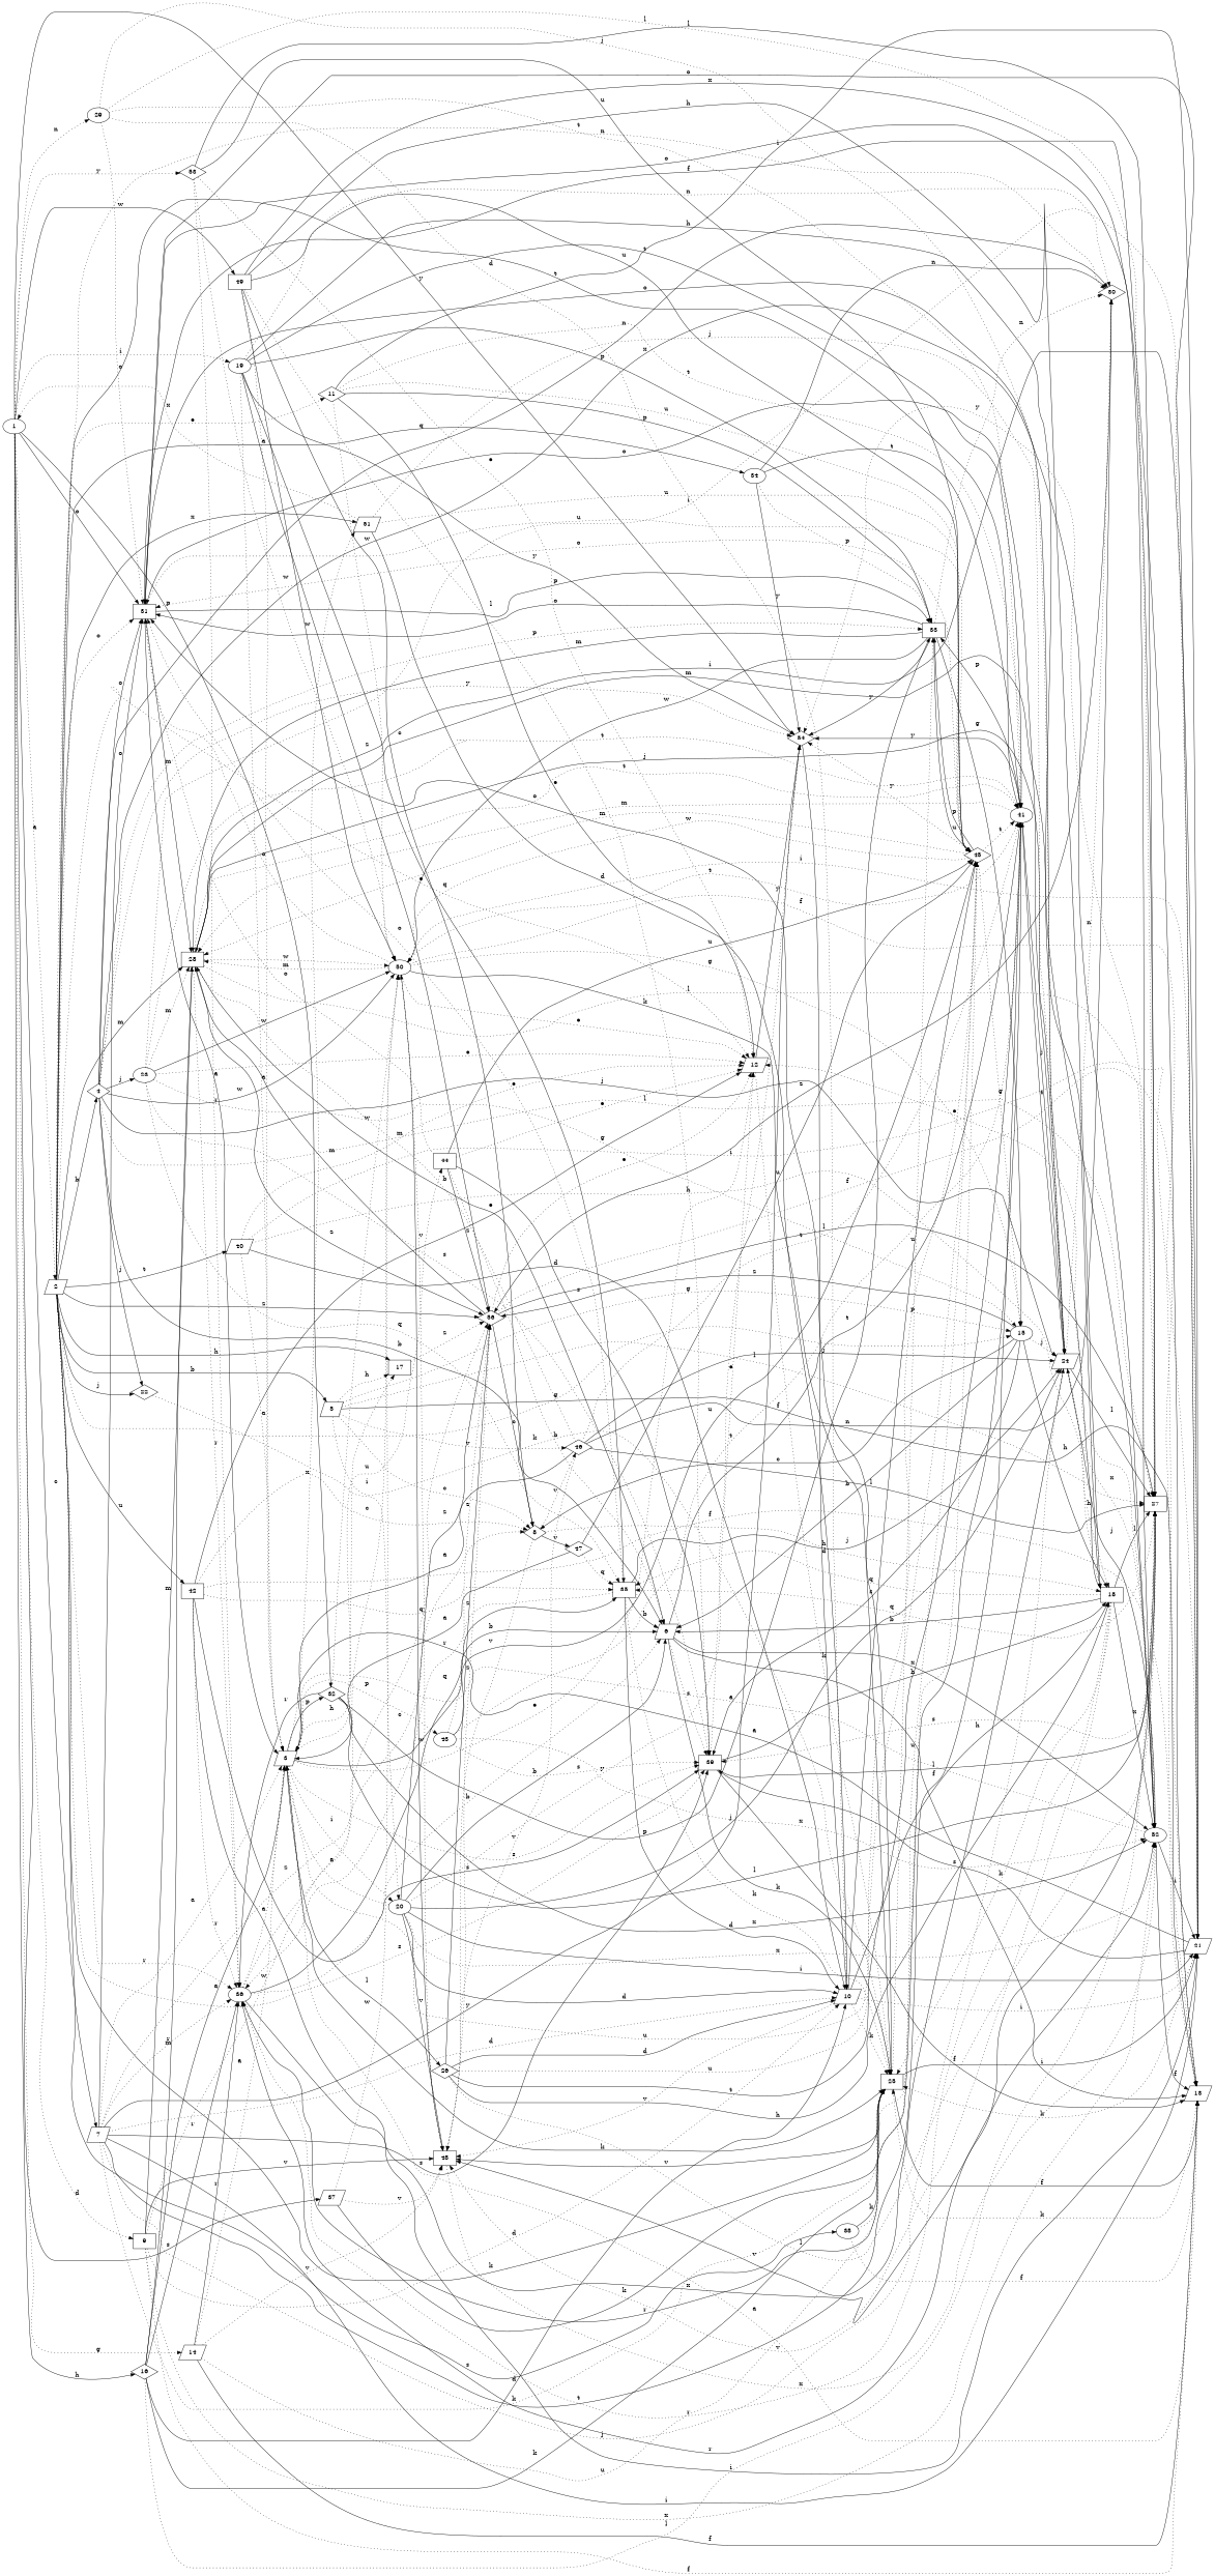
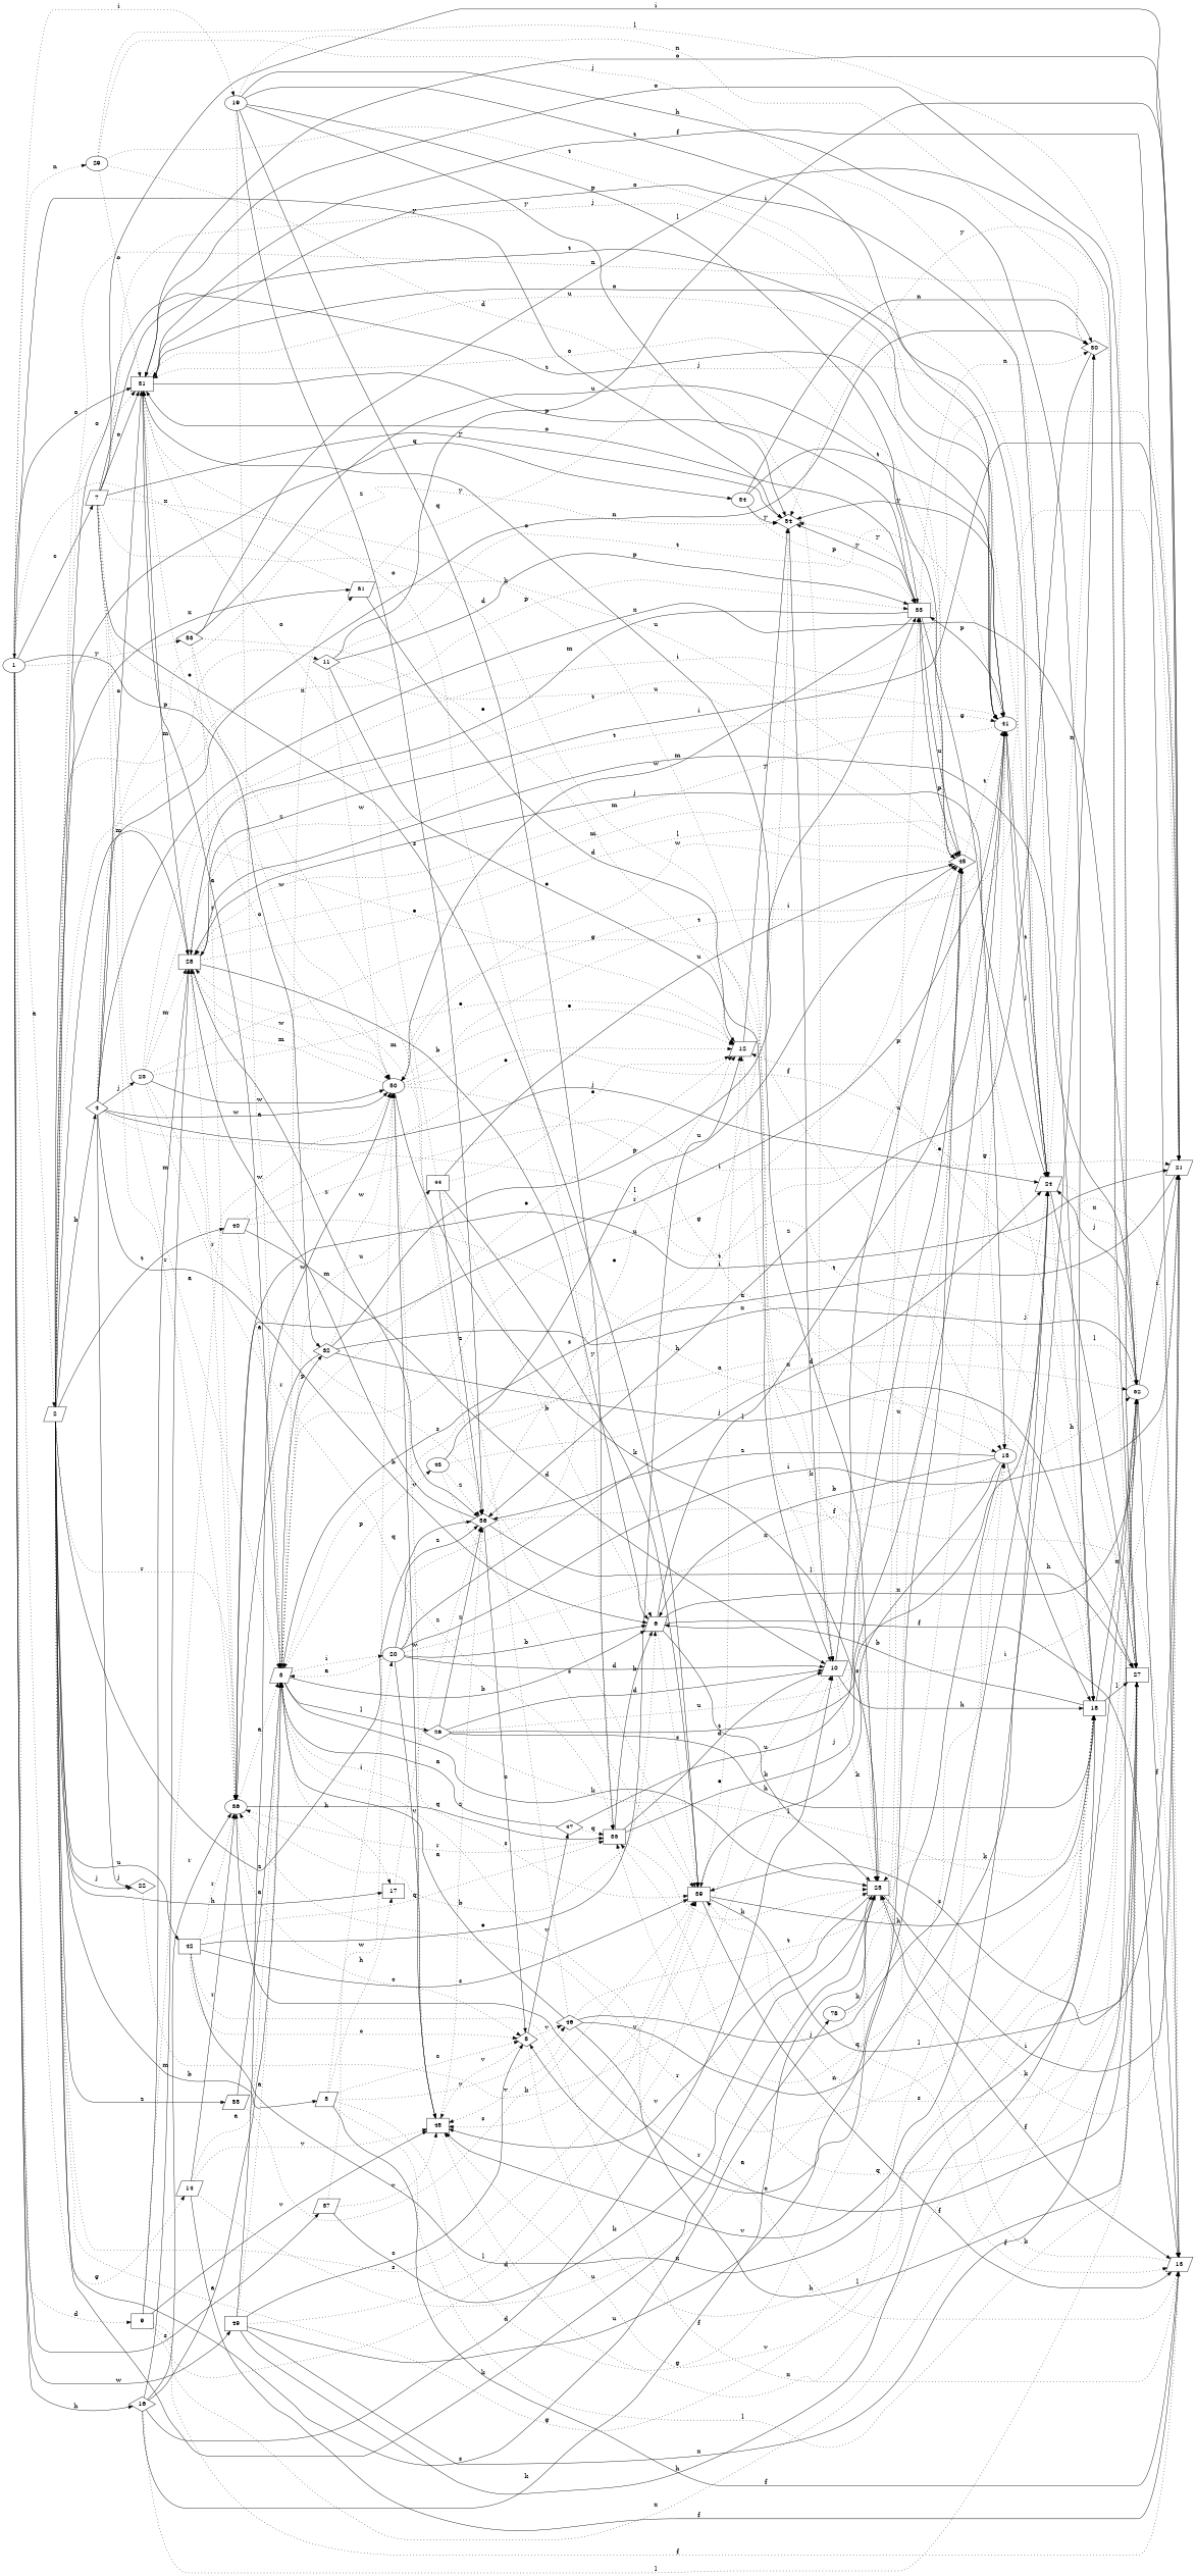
  strict digraph {
    rankdir=LR
    node [shape=parallelogram]
    edge [style=solid]
    1 [shape=ellipse]
    2
    7
    14
    16 [shape=diamond]
    19 [shape=ellipse]
    31 [shape=box]
    49 [shape=box]
    9 [shape=box]
    29 [shape=ellipse]
    54 [shape=diamond]
    53 [shape=diamond]
    37
    32 [shape=diamond]
    51
    36 [shape=ellipse]
    40
+   55
    4 [shape=diamond]
    5
    15 [shape=ellipse]
    28 [shape=box]
    42 [shape=box]
    56 [shape=diamond]
    11 [shape=diamond]
    12
    39 [shape=box]
    25 [shape=box]
-   38 [shape=ellipse]
+   38 [shape=ellipse label=78]
    17 [shape=box]
    22 [shape=diamond]
    41 [shape=ellipse]
    30 [shape=diamond]
    34 [shape=ellipse]
    3
    21
    10
    24
    45 [shape=diamond]
    13
    48 [shape=box]
    27 [shape=box]
    18 [shape=box]
    35 [shape=box]
    33 [shape=box]
    52 [shape=ellipse]
    8 [shape=diamond]
    50 [shape=ellipse]
    6
    23 [shape=ellipse]
    20 [shape=ellipse]
    46 [shape=diamond]
    44 [shape=box]
    26 [shape=diamond]
    43 [shape=ellipse]
    47 [shape=diamond]
    1 -> 2 [label=a style=dotted]
    1 -> 7 [label=c]
    1 -> 14 [label=g style=dotted]
    1 -> 16 [label=h]
    1 -> 19 [label=i style=dotted]
    1 -> 31 [label=o]
    1 -> 49 [label=w]
    1 -> 9 [label=d style=dotted]
    1 -> 29 [label=n style=dotted]
    1 -> 54 [label=y]
    1 -> 53 [label=y style=dotted]
    1 -> 37 [label=s]
    1 -> 32 [label=p]
    2 -> 31 [label=o style=dotted]
    2 -> 51 [label=x]
    2 -> 36 [label=r style=dotted]
    2 -> 40 [label=t]
+   2 -> 55 [label=z]
    2 -> 4 [label=b]
    2 -> 5 [label=b]
    2 -> 15 [label=g style=dotted]
    2 -> 28 [label=m]
    2 -> 42 [label=u]
    2 -> 56 [label=z]
    2 -> 11 [label=e style=dotted]
    2 -> 12 [label=e style=dotted]
    2 -> 39 [label=s style=dotted]
    2 -> 25 [label=k]
    2 -> 38 [label=s]
    2 -> 17 [label=h]
    2 -> 22 [label=j]
    2 -> 41 [label=t]
    2 -> 30 [label=n style=dotted]
    2 -> 34 [label=q]
    7 -> 31 [label=o]
    7 -> 54 [label=y]
    7 -> 36 [label=r style=dotted]
    7 -> 56 [label=z style=dotted]
    7 -> 39 [label=s]
    7 -> 25 [label=k style=dotted]
    7 -> 41 [label=t]
    7 -> 3 [label=a style=dotted]
    7 -> 21 [label=i]
    7 -> 10 [label=d style=dotted]
    7 -> 24 [label=j style=dotted]
    14 -> 36 [label=r]
    14 -> 3 [label=a style=dotted]
    14 -> 45 [label=u style=dotted]
    14 -> 13 [label=f]
    14 -> 48 [label=v style=dotted]
    16 -> 36 [label=r]
    16 -> 28 [label=m]
    16 -> 25 [label=k]
    16 -> 3 [label=a]
    16 -> 10 [label=d]
    16 -> 27 [label=l style=dotted]
    19 -> 54 [label=y]
    19 -> 56 [label=z]
    19 -> 41 [label=t]
    19 -> 30 [label=n style=dotted]
    19 -> 3 [label=a style=dotted]
    19 -> 18 [label=h]
    19 -> 35 [label=q]
    19 -> 33 [label=p]
    31 -> 28 [label=m]
    31 -> 3 [label=a]
    31 -> 45 [label=u style=dotted]
    31 -> 13 [label=f]
    31 -> 33 [label=p]
    49 -> 39 [label=l style=dotted]
    49 -> 3 [label=a style=dotted]
    49 -> 45 [label=u]
    49 -> 18 [label=h]
    49 -> 52 [label=x]
    49 -> 8 [label=c]
    49 -> 50 [label=w]
    9 -> 28 [label=m]
    9 -> 10 [label=d style=dotted]
    9 -> 13 [label=f style=dotted]
    9 -> 48 [label=v]
    9 -> 52 [label=x style=dotted]
    9 -> 50 [label=w style=dotted]
    29 -> 31 [label=o style=dotted]
    29 -> 41 [label=t style=dotted]
    29 -> 10 [label=d style=dotted]
    29 -> 24 [label=j style=dotted]
    29 -> 27 [label=l style=dotted]
    54 -> 10 [label=d]
    53 -> 36 [label=r style=dotted]
    53 -> 12 [label=e style=dotted]
    53 -> 45 [label=u]
    53 -> 27 [label=l]
    53 -> 50 [label=w style=dotted]
    37 -> 25 [label=k]
    37 -> 48 [label=v style=dotted]
    37 -> 50 [label=w style=dotted]
    32 -> 36 [label=r]
    32 -> 27 [label=l]
    32 -> 33 [label=p]
    32 -> 52 [label=x]
    32 -> 50 [label=w style=dotted]
    51 -> 1 [label=x style=dotted]
    51 -> 10 [label=d]
    51 -> 24 [label=j style=dotted]
    51 -> 45 [label=u style=dotted]
    36 -> 3 [label=a style=dotted]
    36 -> 21 [label=i]
    36 -> 35 [label=q]
    36 -> 8 [label=c style=dotted]
    36 -> 6 [label=b style=dotted]
    40 -> 12 [label=e style=dotted]
    40 -> 3 [label=a style=dotted]
    40 -> 21 [label=i style=dotted]
    40 -> 10 [label=d]
    40 -> 18 [label=h style=dotted]
+   55 -> 39 [label=s style=dotted]
+   55 -> 3 [label=a]
    4 -> 31 [label=o]
    4 -> 54 [label=y style=dotted]
    4 -> 22 [label=j]
    4 -> 30 [label=n]
    4 -> 24 [label=j]
    4 -> 27 [label=l style=dotted]
    4 -> 33 [label=p style=dotted]
    4 -> 52 [label=x]
    4 -> 50 [label=w]
    4 -> 6 [label=b]
    4 -> 23 [label=j]
    5 -> 15 [label=g style=dotted]
    5 -> 17 [label=h style=dotted]
    5 -> 13 [label=f]
    5 -> 27 [label=l style=dotted]
    5 -> 8 [label=c style=dotted]
    5 -> 20 [label=i style=dotted]
    5 -> 46 [label=v style=dotted]
    15 -> 56 [label=z]
    15 -> 39 [label=s]
    15 -> 24 [label=j style=dotted]
    15 -> 18 [label=h]
    15 -> 8 [label=c]
    15 -> 6 [label=b]
    28 -> 36 [label=r style=dotted]
    28 -> 56 [label=z]
    28 -> 41 [label=t style=dotted]
    28 -> 21 [label=i]
    28 -> 24 [label=j]
    28 -> 27 [label=l style=dotted]
    28 -> 50 [label=w style=dotted]
    28 -> 6 [label=b]
    42 -> 36 [label=r style=dotted]
    42 -> 12 [label=e]
    42 -> 39 [label=s]
    42 -> 13 [label=f style=dotted]
    42 -> 35 [label=q style=dotted]
    42 -> 52 [label=x]
    42 -> 8 [label=c style=dotted]
    56 -> 28 [label=m]
    56 -> 12 [label=e style=dotted]
    56 -> 13 [label=f style=dotted]
    56 -> 27 [label=l]
    56 -> 8 [label=c]
    11 -> 12 [label=e]
    11 -> 41 [label=t style=dotted]
    11 -> 21 [label=i]
    11 -> 45 [label=u style=dotted]
    11 -> 33 [label=p]
    11 -> 50 [label=w style=dotted]
    12 -> 54 [label=y]
    12 -> 25 [label=k style=dotted]
    39 -> 12 [label=e style=dotted]
    39 -> 13 [label=f]
    39 -> 27 [label=l]
    39 -> 18 [label=h]
    25 -> 31 [label=o]
    25 -> 21 [label=i]
    25 -> 13 [label=f]
    25 -> 48 [label=v]
    25 -> 33 [label=p style=dotted]
    38 -> 25 [label=k]
    38 -> 45 [label=u style=dotted]
    38 -> 13 [label=f style=dotted]
    17 -> 56 [label=z style=dotted]
    22 -> 25 [label=k style=dotted]
    41 -> 54 [label=y]
    41 -> 36 [label=r]
    41 -> 28 [label=m style=dotted]
    41 -> 24 [label=j]
    41 -> 33 [label=p]
    30 -> 56 [label=z]
    34 -> 54 [label=y]
    34 -> 41 [label=t]
    34 -> 30 [label=n]
    34 -> 33 [label=p style=dotted]
    3 -> 32 [label=p]
    3 -> 51 [label=x style=dotted]
    3 -> 12 [label=e style=dotted]
    3 -> 39 [label=s style=dotted]
    3 -> 25 [label=k]
    3 -> 17 [label=h style=dotted]
    3 -> 45 [label=u style=dotted]
    3 -> 6 [label=b]
    3 -> 20 [label=i style=dotted]
    3 -> 44 [label=u style=dotted]
    3 -> 26 [label=l]
    3 -> 43 [label=p style=dotted]
    21 -> 31 [label=o]
    21 -> 39 [label=s]
    21 -> 25 [label=k style=dotted]
    21 -> 3 [label=a]
    10 -> 25 [label=k style=dotted]
    10 -> 21 [label=i style=dotted]
    10 -> 45 [label=u]
    10 -> 48 [label=v style=dotted]
    10 -> 18 [label=h]
    24 -> 31 [label=o]
    24 -> 41 [label=t]
    24 -> 30 [label=n style=dotted]
    24 -> 48 [label=v]
    24 -> 27 [label=l]
    24 -> 18 [label=h style=dotted]
    24 -> 52 [label=x style=dotted]
    45 -> 31 [label=o style=dotted]
    45 -> 54 [label=y style=dotted]
    45 -> 15 [label=g style=dotted]
    45 -> 28 [label=m style=dotted]
    45 -> 41 [label=t style=dotted]
    45 -> 33 [label=p]
    45 -> 50 [label=w style=dotted]
    13 -> 25 [label=k style=dotted]
    13 -> 3 [label=a style=dotted]
    48 -> 56 [label=z style=dotted]
    48 -> 52 [label=x style=dotted]
    48 -> 50 [label=w]
    27 -> 31 [label=o]
    27 -> 54 [label=y style=dotted]
    27 -> 36 [label=r]
    27 -> 39 [label=s style=dotted]
    27 -> 35 [label=q style=dotted]
    18 -> 31 [label=o]
    18 -> 36 [label=r style=dotted]
    18 -> 25 [label=k style=dotted]
    18 -> 48 [label=v style=dotted]
    18 -> 27 [label=l]
    18 -> 35 [label=q style=dotted]
    18 -> 52 [label=x]
    18 -> 6 [label=b]
    35 -> 31 [label=o style=dotted]
    35 -> 36 [label=r style=dotted]
    35 -> 25 [label=k style=dotted]
    35 -> 10 [label=d]
    35 -> 24 [label=j]
    35 -> 6 [label=b]
    33 -> 31 [label=o]
    33 -> 54 [label=y]
    33 -> 15 [label=g]
    33 -> 28 [label=m]
    33 -> 30 [label=n style=dotted]
    33 -> 45 [label=u]
    33 -> 50 [label=w]
    52 -> 28 [label=m]
    52 -> 12 [label=e style=dotted]
    52 -> 3 [label=a style=dotted]
    52 -> 21 [label=i]
    52 -> 24 [label=j]
    52 -> 13 [label=f]
    8 -> 48 [label=v style=dotted]
    8 -> 18 [label=h style=dotted]
    8 -> 46 [label=v style=dotted]
    8 -> 47 [label=v]
    50 -> 31 [label=o style=dotted]
    50 -> 15 [label=g style=dotted]
    50 -> 28 [label=m style=dotted]
    50 -> 12 [label=e style=dotted]
    50 -> 25 [label=k]
    50 -> 41 [label=t style=dotted]
    50 -> 21 [label=i style=dotted]
    50 -> 13 [label=f style=dotted]
    50 -> 48 [label=v style=dotted]
    6 -> 39 [label=s style=dotted]
    6 -> 25 [label=k]
    6 -> 41 [label=t]
    6 -> 13 [label=f]
    6 -> 52 [label=x]
    23 -> 15 [label=g style=dotted]
    23 -> 28 [label=m style=dotted]
    23 -> 12 [label=e style=dotted]
    23 -> 39 [label=s style=dotted]
    23 -> 41 [label=t style=dotted]
    23 -> 21 [label=i style=dotted]
    23 -> 35 [label=q style=dotted]
    23 -> 50 [label=w]
    20 -> 54 [label=y style=dotted]
    20 -> 56 [label=z]
    20 -> 3 [label=a style=dotted]
    20 -> 21 [label=i]
    20 -> 10 [label=d]
    20 -> 24 [label=j]
    20 -> 48 [label=v]
    20 -> 52 [label=x style=dotted]
    20 -> 6 [label=b]
    46 -> 28 [label=m style=dotted]
    46 -> 41 [label=t style=dotted]
    46 -> 30 [label=n]
    46 -> 3 [label=a]
    46 -> 24 [label=j]
    46 -> 48 [label=v style=dotted]
    46 -> 27 [label=l]
    44 -> 31 [label=o style=dotted]
    44 -> 56 [label=z]
    44 -> 12 [label=e style=dotted]
    44 -> 39 [label=s]
    44 -> 45 [label=u]
    44 -> 6 [label=b style=dotted]
    26 -> 56 [label=z]
    26 -> 41 [label=t]
    26 -> 10 [label=d]
    26 -> 45 [label=u style=dotted]
    26 -> 27 [label=l style=dotted]
    26 -> 18 [label=h]
    43 -> 56 [label=z style=dotted]
    43 -> 39 [label=s style=dotted]
    43 -> 41 [label=t style=dotted]
    43 -> 45 [label=u]
    43 -> 52 [label=x style=dotted]
    47 -> 3 [label=a]
    47 -> 45 [label=u]
    47 -> 35 [label=q style=dotted]
  }
